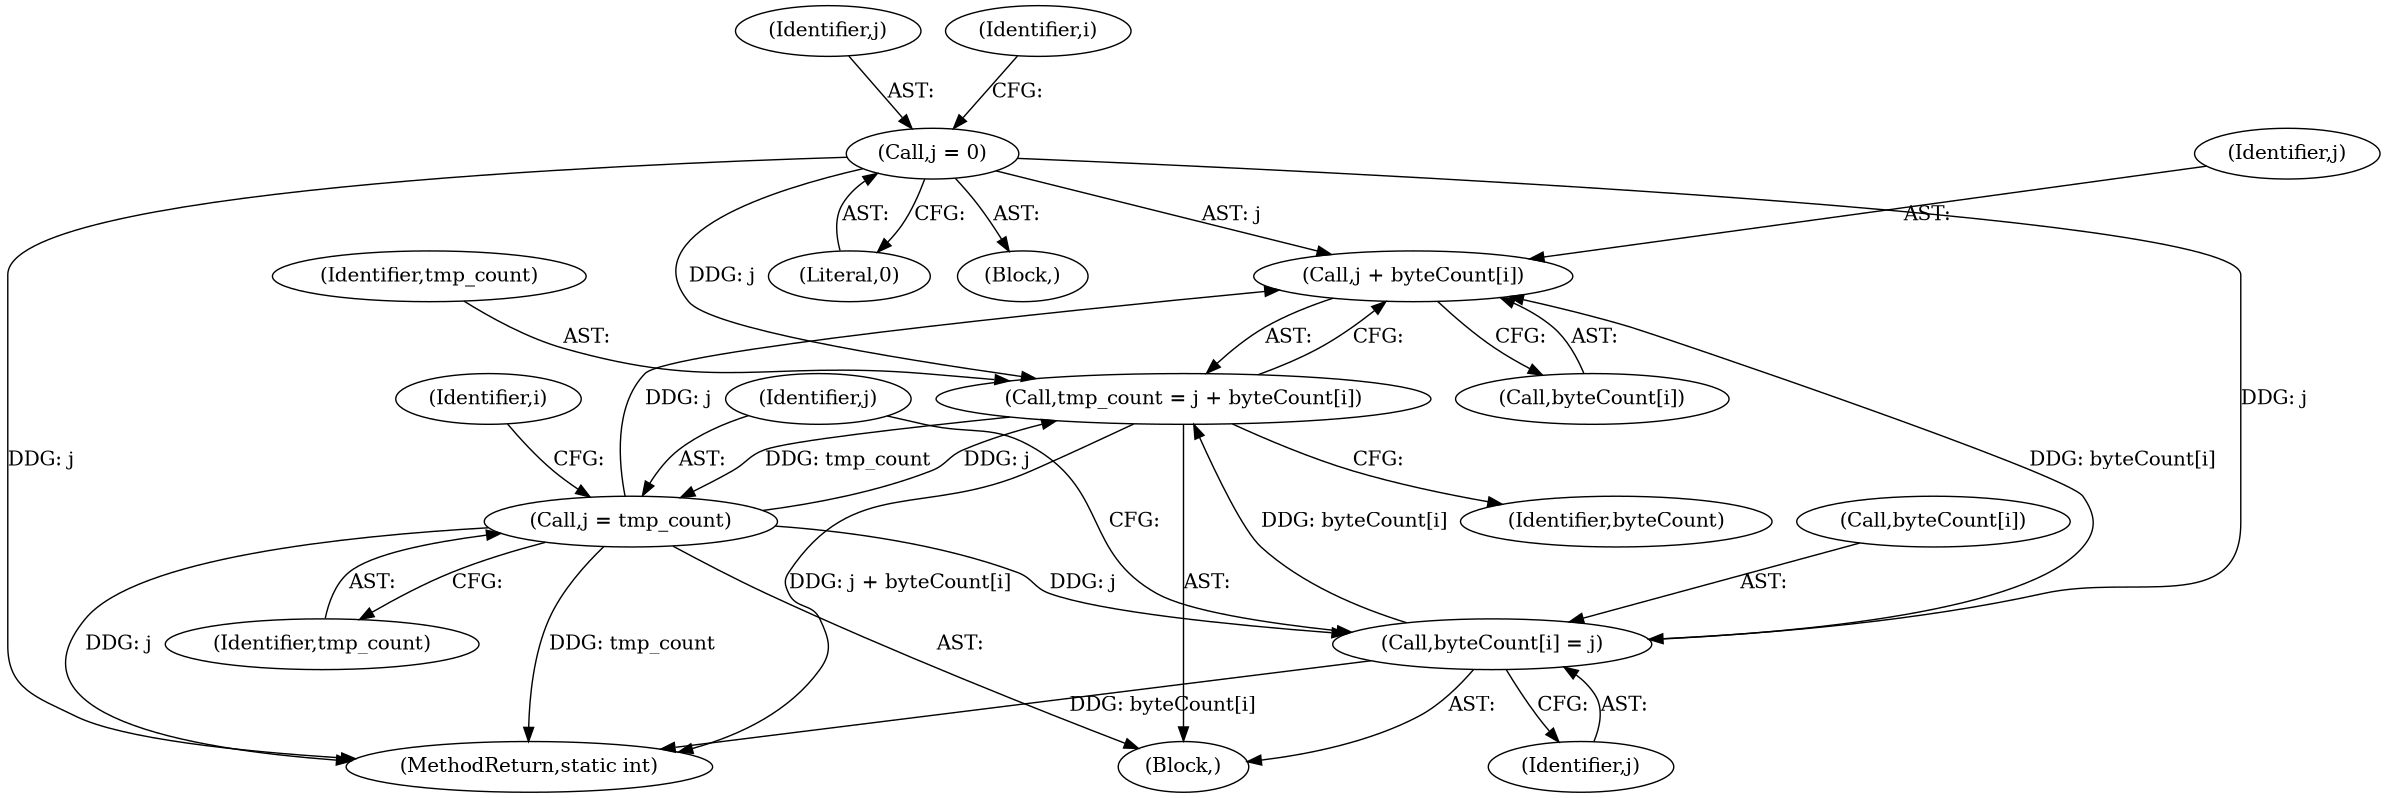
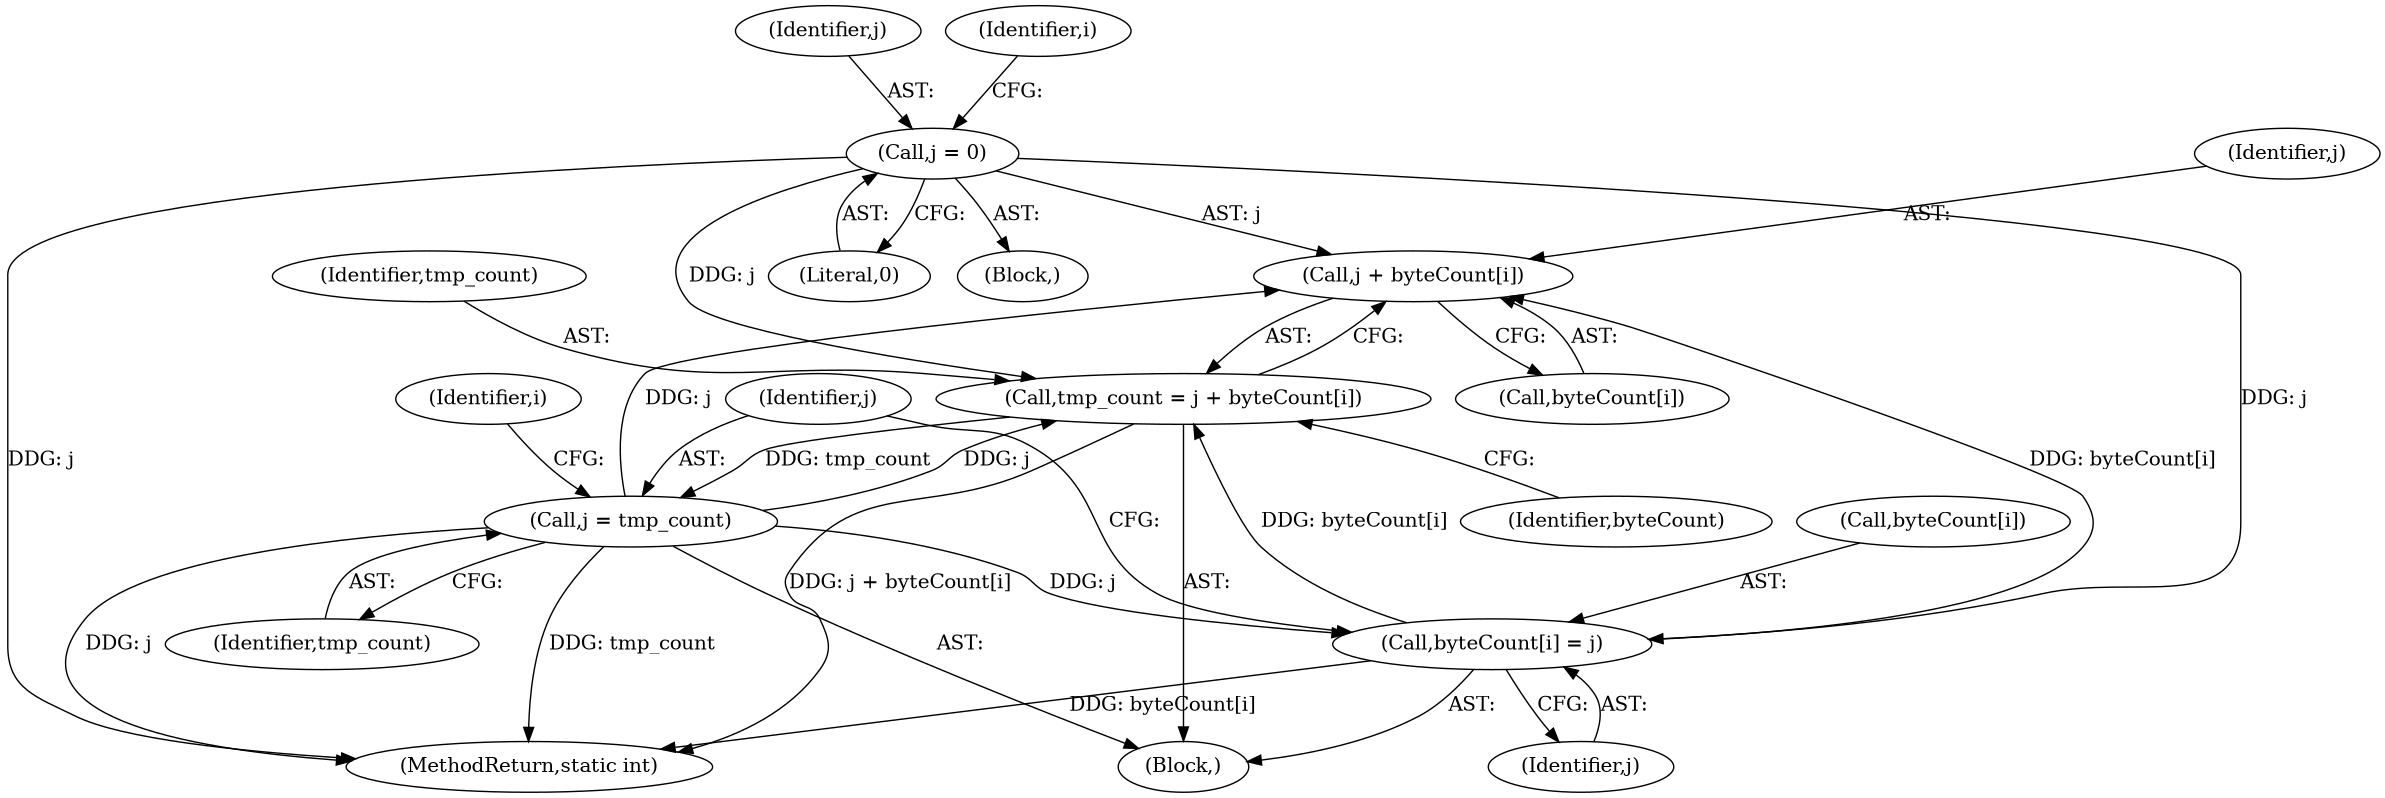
  digraph {
    n1 [label="(Call,j + byteCount[i])"]
    n2 [label="(Call,tmp_count = j + byteCount[i])"]
    n3 [label="(Call,byteCount[i])"]
    n4 [label="(Call,j = tmp_count)"]
    n5 [label="(Block,)"]
    n6 [label="(MethodReturn,static int)"]
    n7 [label="(Call,byteCount[i] = j)"]
    n8 [label="(Identifier,tmp_count)"]
    n9 [label="(Identifier,j)"]
    n10 [label="(Call,j = 0)"]
    n11 [label="(Literal,0)"]
    n12 [label="(Block,)"]
    n13 [label="(Identifier,j)"]
    n14 [label="(Identifier,j)"]
    n15 [label="(Identifier,tmp_count)"]
    n16 [label="(Identifier,i)"]
    n17 [label="(Identifier,j)"]
    n18 [label="(Identifier,byteCount)"]
    n19 [label="(Identifier,i)"]
    n20 [label="(Call,byteCount[i])"]
    n1 -> n2 [label="AST: "]
    n1 -> n3 [label="CFG: "]
    n2 -> n1 [label="CFG: "]
    n2 -> n4 [label="DDG: tmp_count"]
    n2 -> n5 [label="AST: "]
    n2 -> n6 [label="DDG: j + byteCount[i]"]
    n3 -> n1 [label="AST: "]
    n4 -> n1 [label="DDG: j"]
    n4 -> n2 [label="DDG: j"]
    n4 -> n5 [label="AST: "]
    n4 -> n6 [label="DDG: j"]
    n4 -> n6 [label="DDG: tmp_count"]
    n4 -> n7 [label="DDG: j"]
    n4 -> n8 [label="CFG: "]
    n7 -> n1 [label="DDG: byteCount[i]"]
    n7 -> n2 [label="DDG: byteCount[i]"]
    n7 -> n5 [label="AST: "]
    n7 -> n6 [label="DDG: byteCount[i]"]
    n7 -> n9 [label="CFG: "]
    n8 -> n4 [label="AST: "]
    n9 -> n7 [label="AST: "]
    n10 -> n1 [label="AST: j"]
    n10 -> n2 [label="DDG: j"]
    n10 -> n6 [label="DDG: j"]
    n10 -> n7 [label="DDG: j"]
    n10 -> n11 [label="CFG: "]
    n10 -> n12 [label="AST: "]
    n11 -> n10 [label="AST: "]
    n13 -> n10 [label="AST: "]
    n14 -> n4 [label="AST: "]
    n14 -> n7 [label="CFG: "]
    n15 -> n2 [label="AST: "]
    n16 -> n10 [label="CFG: "]
    n17 -> n1 [label="AST: "]
-   n2 -> n18 [label="CFG: "]
+   n18 -> n2 [label="CFG: "]
    n19 -> n4 [label="CFG: "]
    n20 -> n7 [label="AST: "]
  }
